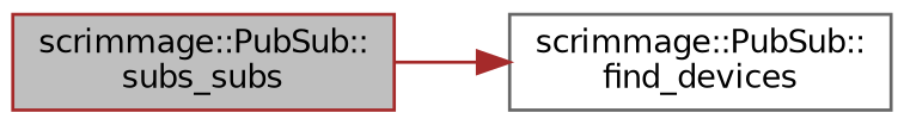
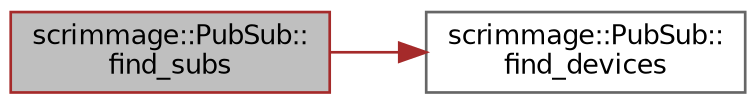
  digraph {
    rankdir=LR
    node [fontname=Helvetica fontsize=10 shape=record style=filled]
-   n1 [color=brown fillcolor=grey75 fontcolor=black height=0.2 label="scrimmage::PubSub::\lsubs_subs" width=0.4]
+   n1 [color=brown fillcolor=grey75 fontcolor=black height=0.2 label="scrimmage::PubSub::\lfind_subs" width=0.4]
    n2 [color=gray40 fillcolor=white height=0.2 label="scrimmage::PubSub::\lfind_devices" width=0.4]
    n1 -> n2 [color=brown fontname=Helvetica fontsize=10 labelfontname=Helvetica labelfontsize=10 style=solid]
  }
